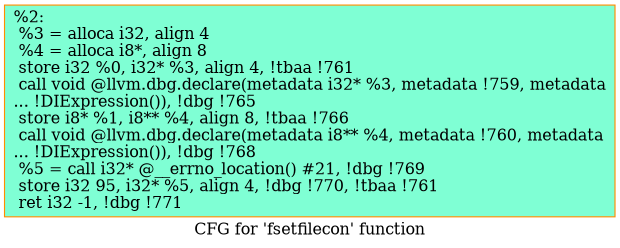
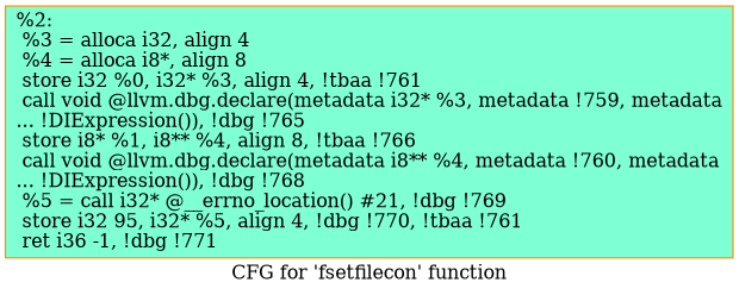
  digraph {
    label="CFG for 'fsetfilecon' function"
-   n1 [color=darkorange fillcolor=aquamarine label="{%2:\l  %3 = alloca i32, align 4\l  %4 = alloca i8*, align 8\l  store i32 %0, i32* %3, align 4, !tbaa !761\l  call void @llvm.dbg.declare(metadata i32* %3, metadata !759, metadata\l... !DIExpression()), !dbg !765\l  store i8* %1, i8** %4, align 8, !tbaa !766\l  call void @llvm.dbg.declare(metadata i8** %4, metadata !760, metadata\l... !DIExpression()), !dbg !768\l  %5 = call i32* @__errno_location() #21, !dbg !769\l  store i32 95, i32* %5, align 4, !dbg !770, !tbaa !761\l  ret i32 -1, !dbg !771\l}" shape=record style=filled]
+   n1 [color=darkorange fillcolor=aquamarine label="{%2:\l  %3 = alloca i32, align 4\l  %4 = alloca i8*, align 8\l  store i32 %0, i32* %3, align 4, !tbaa !761\l  call void @llvm.dbg.declare(metadata i32* %3, metadata !759, metadata\l... !DIExpression()), !dbg !765\l  store i8* %1, i8** %4, align 8, !tbaa !766\l  call void @llvm.dbg.declare(metadata i8** %4, metadata !760, metadata\l... !DIExpression()), !dbg !768\l  %5 = call i32* @__errno_location() #21, !dbg !769\l  store i32 95, i32* %5, align 4, !dbg !770, !tbaa !761\l  ret i36 -1, !dbg !771\l}" shape=record style=filled]
  }
